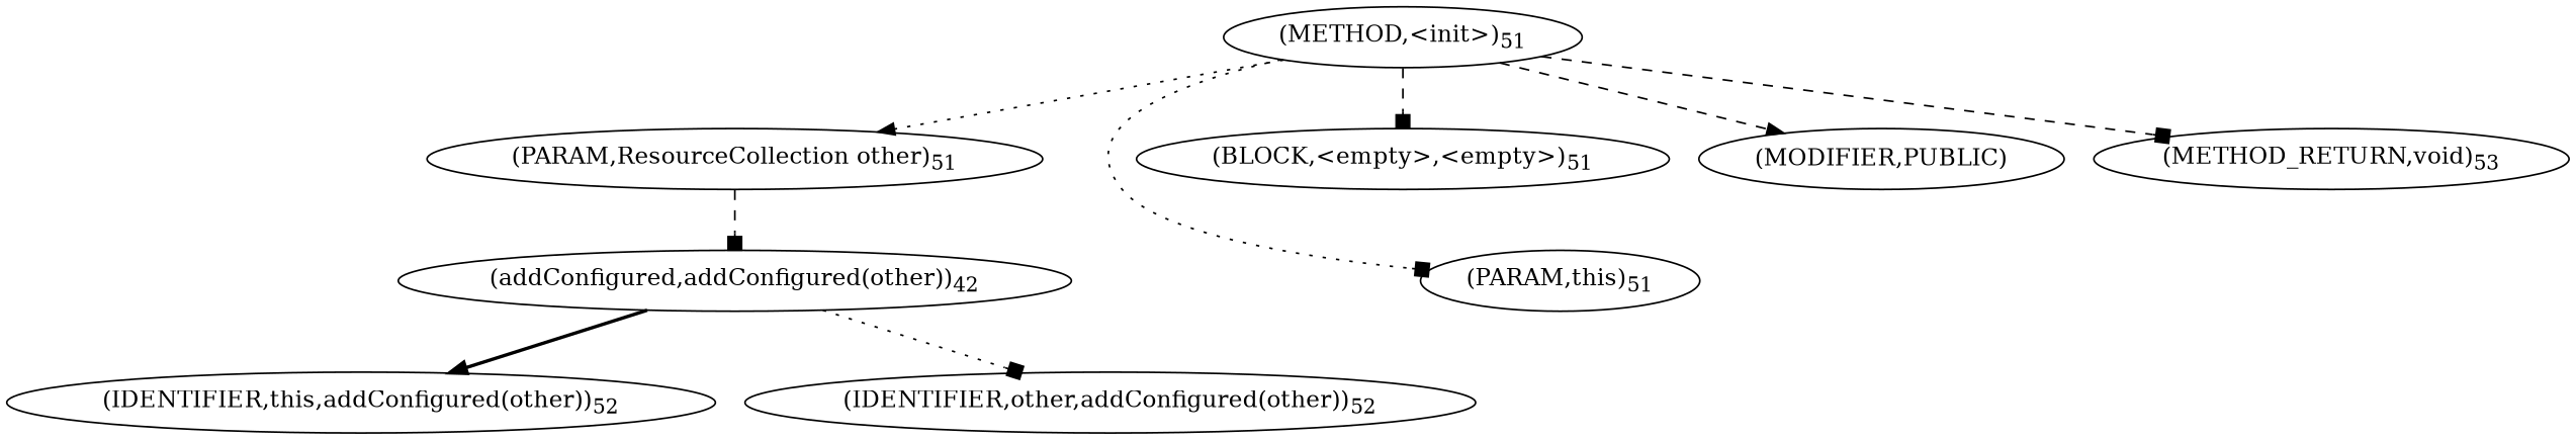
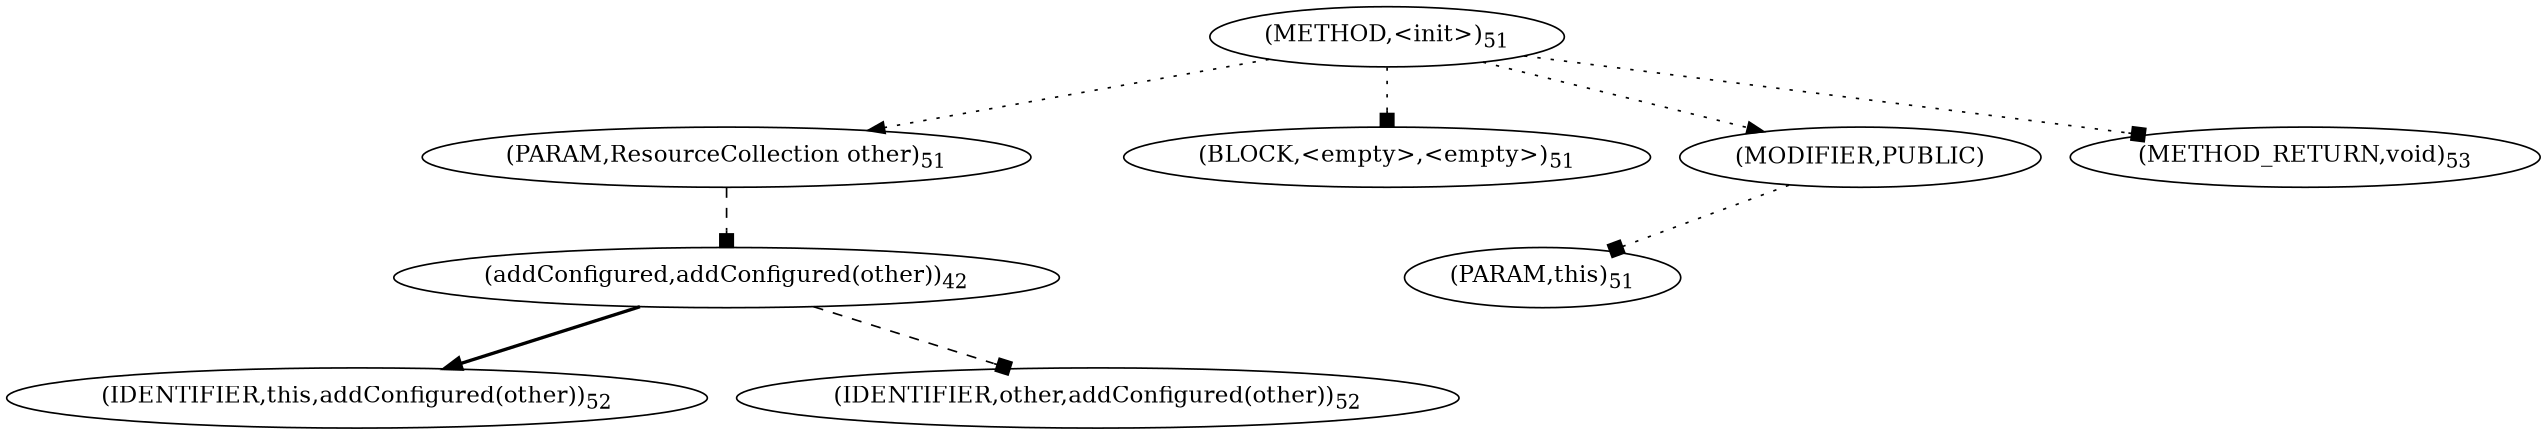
  digraph {
    edge [arrowhead=box style=dotted]
    n1 [label=<(METHOD,&lt;init&gt;)<SUB>51</SUB>>]
    n2 [label=<(PARAM,this)<SUB>51</SUB>>]
    n3 [label=<(PARAM,ResourceCollection other)<SUB>51</SUB>>]
    n4 [label=<(BLOCK,&lt;empty&gt;,&lt;empty&gt;)<SUB>51</SUB>>]
    n5 [label=<(MODIFIER,PUBLIC)>]
    n6 [label=<(METHOD_RETURN,void)<SUB>53</SUB>>]
    n7 [label=<(addConfigured,addConfigured(other))<SUB>42</SUB>>]
    n8 [label=<(IDENTIFIER,this,addConfigured(other))<SUB>52</SUB>>]
    n9 [label=<(IDENTIFIER,other,addConfigured(other))<SUB>52</SUB>>]
-   n1 -> n2
+   n5 -> n2
    n1 -> n3 [arrowhead=normal]
-   n1 -> n4 [style=dashed]
-   n1 -> n5 [arrowhead=normal style=dashed]
-   n1 -> n6 [style=dashed]
+   n1 -> n4
+   n1 -> n5 [arrowhead=normal]
+   n1 -> n6
    n3 -> n7 [style=dashed]
    n7 -> n8 [arrowhead=normal style=bold]
-   n7 -> n9
+   n7 -> n9 [style=dashed]
  }
